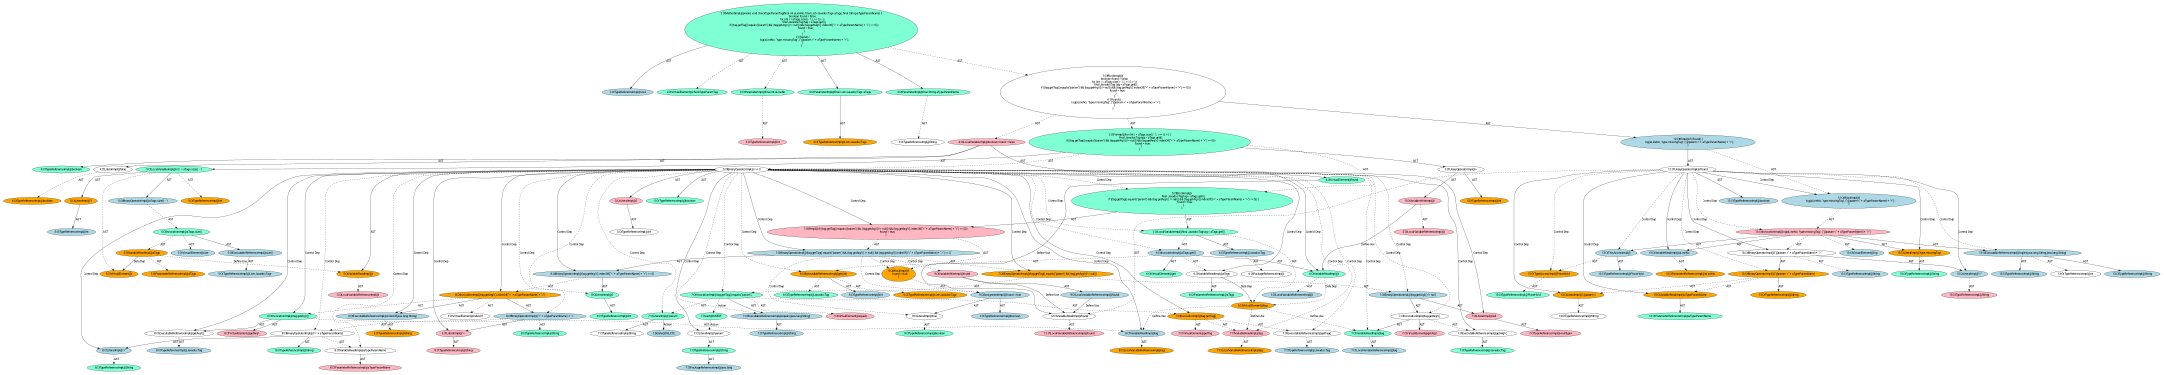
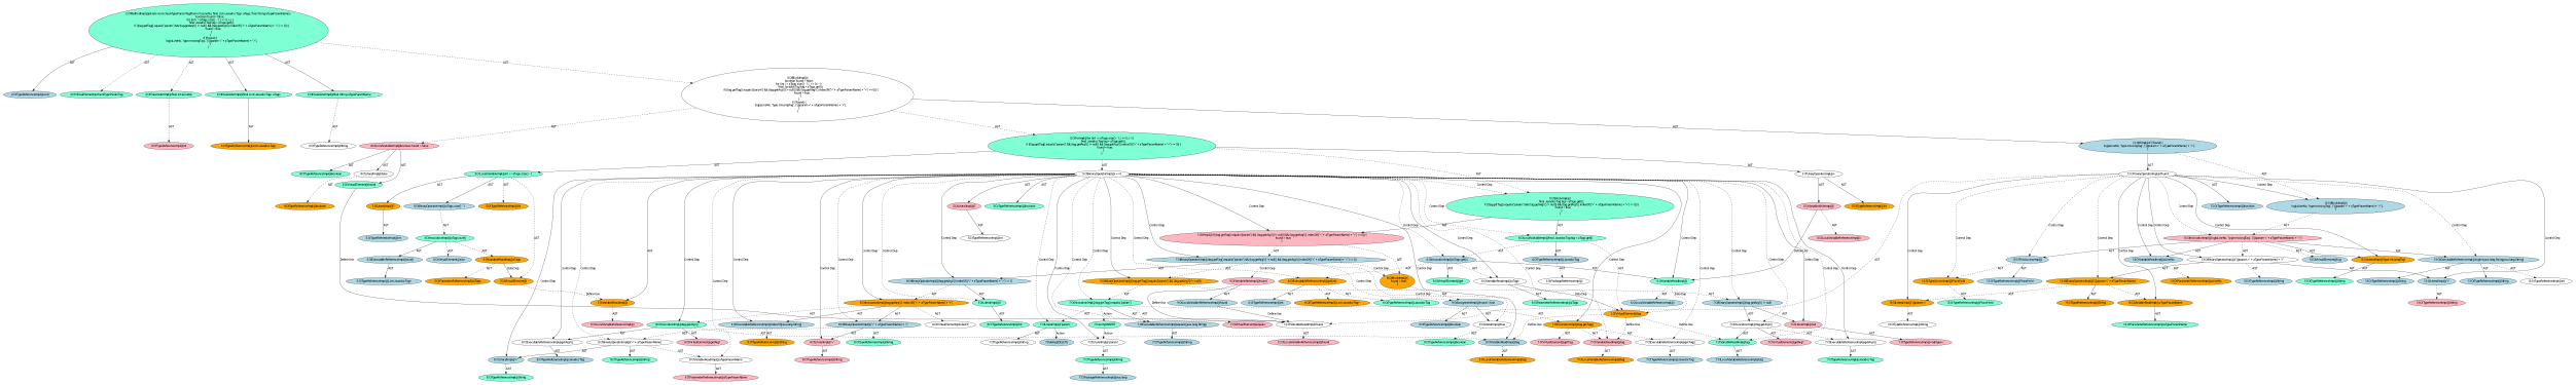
  digraph {
    fontname=Roboto
    node [fillcolor=lightblue fontname=Roboto shape=ellipse style=filled]
    edge [fontname=Roboto style=solid]
    n1 [label="2:CtTypeReferenceImpl@void"]
    n2 [fillcolor=aquamarine label="2:CtVirtualElement@checkTypeParamTag"]
    n3 [fillcolor=aquamarine label="3:CtParameterImpl@final int aLineNo"]
    n4 [fillcolor=lightpink label="3:CtTypeReferenceImpl@int"]
    n5 [fillcolor=aquamarine label="3:CtParameterImpl@final List<JavadocTag> aTags"]
    n6 [fillcolor=orange label="3:CtTypeReferenceImpl@List<JavadocTag>"]
    n7 [fillcolor=aquamarine label="3:CtParameterImpl@final String aTypeParamName"]
    n8 [fillcolor=white label="3:CtTypeReferenceImpl@String"]
    n9 [fillcolor=aquamarine label="4:CtTypeReferenceImpl@boolean"]
    n10 [fillcolor=white label="4:CtLiteralImpl@false"]
    n11 [fillcolor=orange label="4:CtTypeReferenceImpl@boolean"]
    n12 [fillcolor=aquamarine label="4:CtVirtualElement@found"]
    n13 [fillcolor=white label="12:CtVariableReadImpl@found"]
    n14 [fillcolor=lightpink label="12:CtLocalVariableReferenceImpl@found"]
    n15 [fillcolor=lightpink label="4:CtLocalVariableImpl@boolean found = false"]
    n16 [fillcolor=orange label="5:CtTypeReferenceImpl@int"]
    n17 [label="5:CtExecutableReferenceImpl@size()"]
    n18 [label="5:CtTypeReferenceImpl@List<JavadocTag>"]
    n19 [label="5:CtVirtualElement@size"]
    n20 [fillcolor=orange label="5:CtVariableReadImpl@aTags"]
    n21 [fillcolor=orange label="5:CtParameterReferenceImpl@aTags"]
    n22 [fillcolor=orange label="5:CtVirtualElement@i"]
    n23 [fillcolor=orange label="5:CtVariableReadImpl@i"]
    n24 [fillcolor=aquamarine label="5:CtInvocationImpl@aTags.size()"]
    n25 [fillcolor=orange label="5:CtLiteralImpl@1"]
    n26 [label="5:CtTypeReferenceImpl@int"]
    n27 [label="5:CtBinaryOperatorImpl@aTags.size() - 1"]
    n28 [fillcolor=lightpink label="5:CtLocalVariableReferenceImpl@i"]
    n29 [fillcolor=aquamarine label="5:CtLocalVariableImpl@int i = aTags.size() - 1"]
    n30 [fillcolor=lightpink label="5:CtLiteralImpl@0"]
    n31 [fillcolor=white label="5:CtTypeReferenceImpl@int"]
    n32 [fillcolor=white label="5:CtBinaryOperatorImpl@i >= 0"]
    n33 [fillcolor=aquamarine label="5:CtTypeReferenceImpl@boolean"]
    n34 [fillcolor=orange label="6:CtExecutableReferenceImpl@get(int)"]
    n35 [fillcolor=white label="6:CtVariableReadImpl@aTags"]
    n36 [fillcolor=aquamarine label="6:CtVariableReadImpl@i"]
    n37 [label="6:CtInvocationImpl@aTags.get(i)"]
    n38 [fillcolor=aquamarine label="6:CtLocalVariableImpl@final JavadocTag tag = aTags.get(i)"]
    n39 [label="7:CtExecutableReferenceImpl@equals(java.lang.String)"]
    n40 [fillcolor=white label="7:CtExecutableReferenceImpl@getTag()"]
    n41 [fillcolor=lightpink label="7:CtVariableReadImpl@tag"]
    n42 [fillcolor=orange label="7:CtInvocationImpl@tag.getTag()"]
    n43 [fillcolor=aquamarine label="7:CtLiteralImpl@\"param\""]
    n44 [fillcolor=aquamarine label="7:CtInvocationImpl@tag.getTag().equals(\"param\")"]
    n45 [fillcolor=white label="7:CtExecutableReferenceImpl@getArg1()"]
    n46 [fillcolor=aquamarine label="7:CtVariableReadImpl@tag"]
    n47 [fillcolor=white label="7:CtInvocationImpl@tag.getArg1()"]
    n48 [fillcolor=lightpink label="7:CtLiteralImpl@null"]
    n49 [label="7:CtBinaryOperatorImpl@(tag.getArg1() != null)"]
    n50 [fillcolor=orange label="7:CtBinaryOperatorImpl@(tag.getTag().equals(\"param\") && (tag.getArg1() != null))"]
    n51 [label="8:CtExecutableReferenceImpl@indexOf(java.lang.String)"]
    n52 [fillcolor=white label="8:CtExecutableReferenceImpl@getArg1()"]
    n53 [label="8:CtVariableReadImpl@tag"]
    n54 [fillcolor=aquamarine label="8:CtInvocationImpl@tag.getArg1()"]
    n55 [label="8:CtLiteralImpl@\"<\""]
    n56 [fillcolor=white label="8:CtVariableReadImpl@aTypeParamName"]
    n57 [fillcolor=white label="8:CtBinaryOperatorImpl@(\"<\" + aTypeParamName)"]
    n58 [fillcolor=lightpink label="8:CtLiteralImpl@\">\""]
    n59 [label="8:CtBinaryOperatorImpl@(\"<\" + aTypeParamName) + \">\""]
    n60 [fillcolor=orange label="8:CtInvocationImpl@tag.getArg1().indexOf((\"<\" + aTypeParamName) + \">\")"]
    n61 [fillcolor=aquamarine label="8:CtLiteralImpl@0"]
    n62 [label="8:CtBinaryOperatorImpl@(tag.getArg1().indexOf((\"<\" + aTypeParamName) + \">\") == 0)"]
    n63 [label="7:CtBinaryOperatorImpl@(tag.getTag().equals(\"param\") && (tag.getArg1() != null)) && (tag.getArg1().indexOf((\"<\" + aTypeParamName) + \">\") == 0)"]
    n64 [fillcolor=lightpink label="7:CtIfImpl@if ((tag.getTag().equals(\"param\") && (tag.getArg1() != null)) && (tag.getArg1().indexOf((\"<\" + aTypeParamName) + \">\") == 0)) \{\n    found = true;\n\}"]
    n65 [fillcolor=aquamarine label="5:CtBlockImpl@\{\n    final JavadocTag tag = aTags.get(i);\n    if ((tag.getTag().equals(\"param\") && (tag.getArg1() != null)) && (tag.getArg1().indexOf((\"<\" + aTypeParamName) + \">\") == 0)) \{\n        found = true;\n    \}\n\}"]
    n66 [fillcolor=white label="7:CtLiteralImpl@\"param\""]
    n67 [fillcolor=orange label="6:CtTypeReferenceImpl@List<JavadocTag>"]
    n68 [fillcolor=aquamarine label="6:CtTypeReferenceImpl@JavadocTag"]
    n69 [label="6:CtTypeReferenceImpl@int"]
    n70 [fillcolor=aquamarine label="6:CtParameterReferenceImpl@aTags"]
    n71 [fillcolor=orange label="6:CtVirtualElement@tag"]
    n72 [label="6:CtLocalVariableReferenceImpl@i"]
    n73 [fillcolor=aquamarine label="6:CtVirtualElement@get"]
    n74 [label="6:CtTypeReferenceImpl@JavadocTag"]
    n75 [label="7:CtTypeReferenceImpl@String"]
    n76 [label="7:CtTypeReferenceImpl@JavadocTag"]
    n77 [fillcolor=orange label="7:CtLocalVariableReferenceImpl@tag"]
    n78 [fillcolor=lightpink label="7:CtVirtualElement@getTag"]
    n79 [fillcolor=white label="7:CtTypeReferenceImpl@String"]
    n80 [label="7:Delete@DELETE"]
    n81 [fillcolor=lightpink label="7:CtVirtualElement@equals"]
    n82 [fillcolor=aquamarine label="7:Insert@INSERT"]
    n83 [fillcolor=aquamarine label="7:CtTypeReferenceImpl@JavadocTag"]
    n84 [label="7:CtLocalVariableReferenceImpl@tag"]
    n85 [fillcolor=lightpink label="7:CtVirtualElement@getArg1"]
    n86 [fillcolor=lightpink label="7:CtTypeReferenceImpl@<nulltype>"]
    n87 [fillcolor=orange label="8:CtTypeReferenceImpl@String"]
    n88 [label="8:CtTypeReferenceImpl@JavadocTag"]
    n89 [fillcolor=orange label="8:CtLocalVariableReferenceImpl@tag"]
    n90 [fillcolor=lightpink label="8:CtVirtualElement@getArg1"]
    n91 [fillcolor=aquamarine label="8:CtTypeReferenceImpl@String"]
    n92 [fillcolor=lightpink label="8:CtParameterReferenceImpl@aTypeParamName"]
    n93 [fillcolor=aquamarine label="8:CtTypeReferenceImpl@String"]
    n94 [fillcolor=lightpink label="8:CtTypeReferenceImpl@String"]
    n95 [fillcolor=aquamarine label="8:CtTypeReferenceImpl@String"]
    n96 [fillcolor=white label="8:CtVirtualElement@indexOf"]
    n97 [fillcolor=aquamarine label="8:CtTypeReferenceImpl@int"]
    n98 [fillcolor=lightpink label="9:CtVariableWriteImpl@found"]
    n99 [fillcolor=white label="9:CtLiteralImpl@true"]
    n100 [label="9:CtAssignmentImpl@found = true"]
    n101 [fillcolor=orange label="8:CtBlockImpl@\{\n    found = true;\n\}"]
    n102 [fillcolor=aquamarine label="7:CtTypeReferenceImpl@String"]
    n103 [fillcolor=lightpink label="5:CtVariableWriteImpl@i"]
    n104 [fillcolor=lightpink label="5:CtLocalVariableReferenceImpl@i"]
    n105 [fillcolor=white label="5:CtUnaryOperatorImpl@i--"]
    n106 [fillcolor=orange label="5:CtTypeReferenceImpl@int"]
    n107 [fillcolor=white label="6:CtPackageReferenceImpl@"]
    n108 [label="9:CtLocalVariableReferenceImpl@found"]
    n109 [fillcolor=aquamarine label="9:CtTypeReferenceImpl@boolean"]
    n110 [label="9:CtTypeReferenceImpl@boolean"]
    n111 [fillcolor=aquamarine label="5:CtForImpl@for (int i = aTags.size() - 1; i >= 0; i--) \{\n    final JavadocTag tag = aTags.get(i);\n    if ((tag.getTag().equals(\"param\") && (tag.getArg1() != null)) && (tag.getArg1().indexOf((\"<\" + aTypeParamName) + \">\") == 0)) \{\n        found = true;\n    \}\n\}"]
    n112 [fillcolor=white label="12:CtUnaryOperatorImpl@!found"]
    n113 [label="12:CtTypeReferenceImpl@boolean"]
    n114 [label="13:CtExecutableReferenceImpl@log(int,java.lang.String,java.lang.String)"]
    n115 [fillcolor=orange label="13:CtTypeAccessImpl@PlaceHold"]
    n116 [label="13:CtThisAccessImpl@"]
    n117 [label="13:CtVariableReadImpl@aLineNo"]
    n118 [fillcolor=orange label="13:CtLiteralImpl@\"type.missingTag\""]
    n119 [fillcolor=orange label="13:CtLiteralImpl@\"@param <\""]
    n120 [fillcolor=orange label="13:CtVariableReadImpl@aTypeParamName"]
    n121 [fillcolor=orange label="13:CtBinaryOperatorImpl@(\"@param <\" + aTypeParamName)"]
    n122 [label="13:CtLiteralImpl@\">\""]
    n123 [fillcolor=white label="13:CtBinaryOperatorImpl@(\"@param <\" + aTypeParamName) + \">\""]
    n124 [fillcolor=lightpink label="13:CtInvocationImpl@log(aLineNo, \"type.missingTag\", (\"@param <\" + aTypeParamName) + \">\")"]
    n125 [label="12:CtBlockImpl@\{\n    log(aLineNo, \"type.missingTag\", (\"@param <\" + aTypeParamName) + \">\");\n\}"]
    n126 [fillcolor=white label="13:CtTypeReferenceImpl@int"]
    n127 [label="13:CtTypeReferenceImpl@String"]
    n128 [label="13:CtTypeReferenceImpl@String"]
    n129 [fillcolor=aquamarine label="13:CtTypeReferenceImpl@PlaceHold"]
    n130 [label="13:CtTypeReferenceImpl@PlaceHold"]
    n131 [fillcolor=orange label="13:CtParameterReferenceImpl@aLineNo"]
    n132 [fillcolor=aquamarine label="13:CtTypeReferenceImpl@String"]
    n133 [fillcolor=white label="13:CtTypeReferenceImpl@String"]
    n134 [fillcolor=aquamarine label="13:CtParameterReferenceImpl@aTypeParamName"]
    n135 [fillcolor=orange label="13:CtTypeReferenceImpl@String"]
    n136 [fillcolor=lightpink label="13:CtTypeReferenceImpl@String"]
    n137 [label="13:CtTypeReferenceImpl@String"]
    n138 [label="13:CtVirtualElement@log"]
    n139 [label="12:CtIfImpl@if (!found) \{\n    log(aLineNo, \"type.missingTag\", (\"@param <\" + aTypeParamName) + \">\");\n\}"]
    n140 [fillcolor=white label="3:CtBlockImpl@\{\n    boolean found = false;\n    for (int i = aTags.size() - 1; i >= 0; i--) \{\n        final JavadocTag tag = aTags.get(i);\n        if ((tag.getTag().equals(\"param\") && (tag.getArg1() != null)) && (tag.getArg1().indexOf((\"<\" + aTypeParamName) + \">\") == 0)) \{\n            found = true;\n        \}\n    \}\n    if (!found) \{\n        log(aLineNo, \"type.missingTag\", (\"@param <\" + aTypeParamName) + \">\");\n    \}\n\}"]
    n141 [fillcolor=aquamarine label="2:CtMethodImpl@private void checkTypeParamTag(final int aLineNo, final List<JavadocTag> aTags, final String aTypeParamName) \{\n    boolean found = false;\n    for (int i = aTags.size() - 1; i >= 0; i--) \{\n        final JavadocTag tag = aTags.get(i);\n        if ((tag.getTag().equals(\"param\") && (tag.getArg1() != null)) && (tag.getArg1().indexOf((\"<\" + aTypeParamName) + \">\") == 0)) \{\n            found = true;\n        \}\n    \}\n    if (!found) \{\n        log(aLineNo, \"type.missingTag\", (\"@param <\" + aTypeParamName) + \">\");\n    \}\n\}"]
    n142 [label="7:CtPackageReferenceImpl@java.lang"]
    n3 -> n4 [label=AST style=dashed]
    n5 -> n6 [label=AST]
    n7 -> n8 [label=AST style=dashed]
    n10 -> n11 [label=AST style=dashed]
    n12 -> n13 [label="Define-Use"]
    n13 -> n14 [label=AST style=dashed]
    n15 -> n9 [label=AST]
    n15 -> n10 [label=AST]
    n15 -> n12 [label=AST]
    n17 -> n18 [label=AST]
    n20 -> n21 [label=AST style=dashed]
    n20 -> n22 [label="Data Dep"]
-   n20 -> n23 [label="Define-Use" style=dashed]
+   n22 -> n23 [label="Define-Use" style=dashed]
    n23 -> n28 [label=AST style=dashed]
    n24 -> n17 [label=AST]
    n24 -> n19 [label=AST style=dashed]
    n24 -> n20 [label=AST style=dashed]
    n25 -> n26 [label=AST]
    n27 -> n24 [label=AST style=dashed]
    n29 -> n16 [label=AST style=dashed]
    n29 -> n22 [label=AST style=dashed]
    n29 -> n25 [label=AST]
    n29 -> n27 [label=AST]
    n30 -> n31 [label=AST]
    n32 -> n23 [label=AST]
    n32 -> n30 [label=AST]
    n32 -> n33 [label=AST]
    n32 -> n34 [label="Control Dep" style=dashed]
    n32 -> n35 [label="Control Dep"]
    n32 -> n36 [label="Control Dep"]
    n32 -> n37 [label="Control Dep" style=dashed]
    n32 -> n38 [label="Control Dep" style=dashed]
    n32 -> n39 [label="Control Dep" style=dashed]
    n32 -> n40 [label="Control Dep" style=dashed]
    n32 -> n41 [label="Control Dep" style=dashed]
    n32 -> n42 [label="Control Dep"]
    n32 -> n43 [label="Control Dep" style=dashed]
    n32 -> n44 [label="Control Dep" style=dashed]
    n32 -> n45 [label="Control Dep"]
    n32 -> n46 [label="Control Dep" style=dashed]
    n32 -> n47 [label="Control Dep" style=dashed]
    n32 -> n48 [label="Control Dep"]
    n32 -> n49 [label="Control Dep" style=dashed]
    n32 -> n50 [label="Control Dep"]
    n32 -> n51 [label="Control Dep"]
    n32 -> n52 [label="Control Dep"]
    n32 -> n53 [label="Control Dep"]
    n32 -> n54 [label="Control Dep"]
    n32 -> n55 [label="Control Dep"]
    n32 -> n56 [label="Control Dep" style=dashed]
    n32 -> n57 [label="Control Dep" style=dashed]
    n32 -> n58 [label="Control Dep"]
    n32 -> n59 [label="Control Dep" style=dashed]
    n32 -> n60 [label="Control Dep"]
    n32 -> n61 [label="Control Dep" style=dashed]
    n32 -> n62 [label="Control Dep"]
    n32 -> n63 [label="Control Dep"]
    n32 -> n64 [label="Control Dep"]
    n32 -> n65 [label="Control Dep" style=dashed]
    n32 -> n66 [label="Control Dep"]
    n34 -> n67 [label=AST style=dashed]
    n34 -> n68 [label=AST style=dashed]
    n34 -> n69 [label=AST]
    n35 -> n70 [label=AST]
    n35 -> n71 [label="Data Dep"]
    n36 -> n71 [label="Data Dep" style=dashed]
    n36 -> n72 [label=AST style=dashed]
    n37 -> n34 [label=AST style=dashed]
    n37 -> n35 [label=AST style=dashed]
    n37 -> n36 [label=AST]
    n37 -> n73 [label=AST]
    n38 -> n37 [label=AST style=dashed]
    n38 -> n71 [label=AST style=dashed]
    n38 -> n74 [label=AST]
    n39 -> n75 [label=AST]
    n40 -> n76 [label=AST style=dashed]
    n41 -> n77 [label=AST style=dashed]
    n42 -> n40 [label=AST style=dashed]
    n42 -> n41 [label=AST style=dashed]
    n42 -> n78 [label=AST style=dashed]
    n43 -> n79 [label=AST]
    n43 -> n80 [label=Action]
    n44 -> n39 [label=AST]
    n44 -> n42 [label=AST style=dashed]
    n44 -> n43 [label=AST style=dashed]
    n44 -> n81 [label=AST style=dashed]
    n44 -> n82 [label=Action style=dashed]
    n45 -> n83 [label=AST]
    n46 -> n84 [label=AST]
    n47 -> n45 [label=AST style=dashed]
    n47 -> n46 [label=AST]
    n47 -> n85 [label=AST]
    n48 -> n86 [label=AST]
    n49 -> n47 [label=AST]
    n49 -> n48 [label=AST]
    n50 -> n44 [label=AST style=dashed]
    n50 -> n49 [label=AST style=dashed]
    n51 -> n87 [label=AST]
    n52 -> n88 [label=AST]
    n53 -> n89 [label=AST style=dashed]
    n54 -> n52 [label=AST]
    n54 -> n53 [label=AST style=dashed]
    n54 -> n90 [label=AST]
    n55 -> n91 [label=AST style=dashed]
    n56 -> n92 [label=AST]
    n57 -> n55 [label=AST]
    n57 -> n56 [label=AST style=dashed]
    n57 -> n93 [label=AST]
    n58 -> n94 [label=AST]
    n59 -> n57 [label=AST style=dashed]
    n59 -> n58 [label=AST]
    n59 -> n95 [label=AST style=dashed]
    n60 -> n51 [label=AST]
    n60 -> n54 [label=AST style=dashed]
    n60 -> n59 [label=AST]
    n60 -> n96 [label=AST style=dashed]
    n61 -> n97 [label=AST]
    n62 -> n60 [label=AST style=dashed]
    n62 -> n61 [label=AST]
    n63 -> n50 [label=AST style=dashed]
    n63 -> n62 [label=AST]
    n63 -> n98 [label="Control Dep" style=dashed]
    n63 -> n99 [label="Control Dep" style=dashed]
    n63 -> n100 [label="Control Dep" style=dashed]
    n63 -> n101 [label="Control Dep" style=dashed]
    n64 -> n63 [label=AST style=dashed]
    n64 -> n101 [label=AST style=dashed]
    n65 -> n38 [label=AST]
    n65 -> n64 [label=AST]
    n66 -> n102 [label=AST style=dashed]
    n71 -> n41 [label="Define-Use" style=dashed]
    n71 -> n46 [label="Define-Use" style=dashed]
    n71 -> n53 [label="Define-Use" style=dashed]
    n74 -> n107 [label=AST style=dashed]
    n82 -> n66 [label=Action style=dashed]
    n98 -> n13 [label="Define-Use"]
    n98 -> n108 [label=AST]
    n99 -> n109 [label=AST style=dashed]
    n100 -> n99 [label=AST]
    n100 -> n110 [label=AST]
    n101 -> n100 [label=AST style=dashed]
    n102 -> n142 [label=AST]
    n103 -> n36 [label="Define-Use"]
    n103 -> n104 [label=AST style=dashed]
    n105 -> n103 [label=AST]
    n105 -> n106 [label=AST]
    n108 -> n13 [label="Define-Use"]
    n111 -> n29 [label=AST]
    n111 -> n32 [label=AST style=dashed]
    n111 -> n65 [label=AST style=dashed]
    n111 -> n105 [label=AST]
    n112 -> n13 [label=AST style=dashed]
    n112 -> n113 [label=AST]
    n112 -> n114 [label="Control Dep" style=dashed]
    n112 -> n115 [label="Control Dep" style=dashed]
    n112 -> n116 [label="Control Dep" style=dashed]
    n112 -> n117 [label="Control Dep"]
    n112 -> n118 [label="Control Dep"]
    n112 -> n119 [label="Control Dep"]
    n112 -> n120 [label="Control Dep"]
    n112 -> n121 [label="Control Dep" style=dashed]
    n112 -> n122 [label="Control Dep"]
    n112 -> n123 [label="Control Dep"]
    n112 -> n124 [label="Control Dep" style=dashed]
    n112 -> n125 [label="Control Dep"]
    n114 -> n126 [label=AST style=dashed]
    n114 -> n127 [label=AST]
    n114 -> n128 [label=AST]
    n115 -> n129 [label=AST style=dashed]
    n116 -> n115 [label=AST style=dashed]
    n116 -> n130 [label=AST]
    n117 -> n131 [label=AST style=dashed]
    n118 -> n132 [label=AST]
    n119 -> n133 [label=AST style=dashed]
    n120 -> n134 [label=AST]
    n121 -> n119 [label=AST style=dashed]
    n121 -> n120 [label=AST style=dashed]
    n121 -> n135 [label=AST]
    n122 -> n136 [label=AST style=dashed]
    n123 -> n121 [label=AST]
    n123 -> n122 [label=AST]
    n123 -> n137 [label=AST style=dashed]
    n124 -> n114 [label=AST]
    n124 -> n116 [label=AST]
    n124 -> n117 [label=AST]
    n124 -> n118 [label=AST]
    n124 -> n123 [label=AST style=dashed]
    n124 -> n138 [label=AST style=dashed]
    n125 -> n124 [label=AST style=dashed]
    n139 -> n112 [label=AST]
    n139 -> n125 [label=AST style=dashed]
    n140 -> n15 [label=AST style=dashed]
    n140 -> n111 [label=AST style=dashed]
    n140 -> n139 [label=AST]
    n141 -> n1 [label=AST]
    n141 -> n2 [label=AST style=dashed]
    n141 -> n3 [label=AST style=dashed]
    n141 -> n5 [label=AST]
    n141 -> n7 [label=AST]
    n141 -> n140 [label=AST style=dashed]
  }
